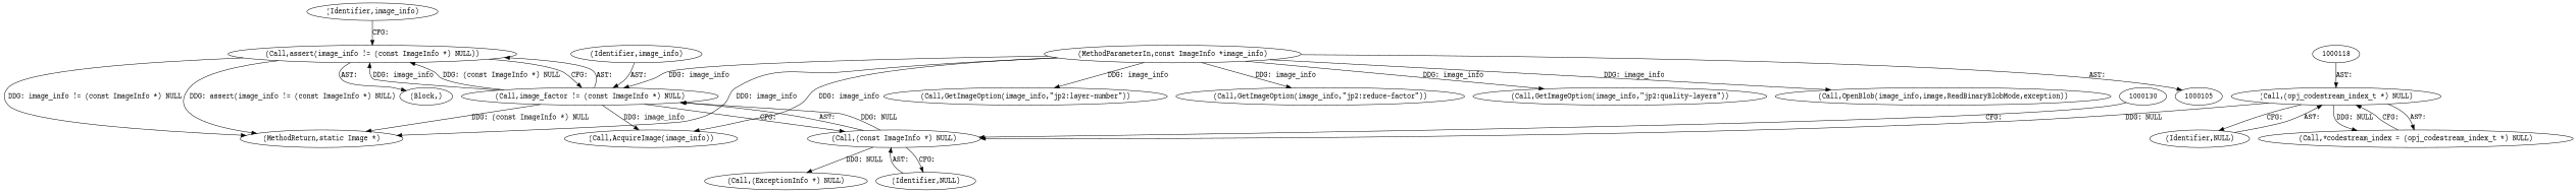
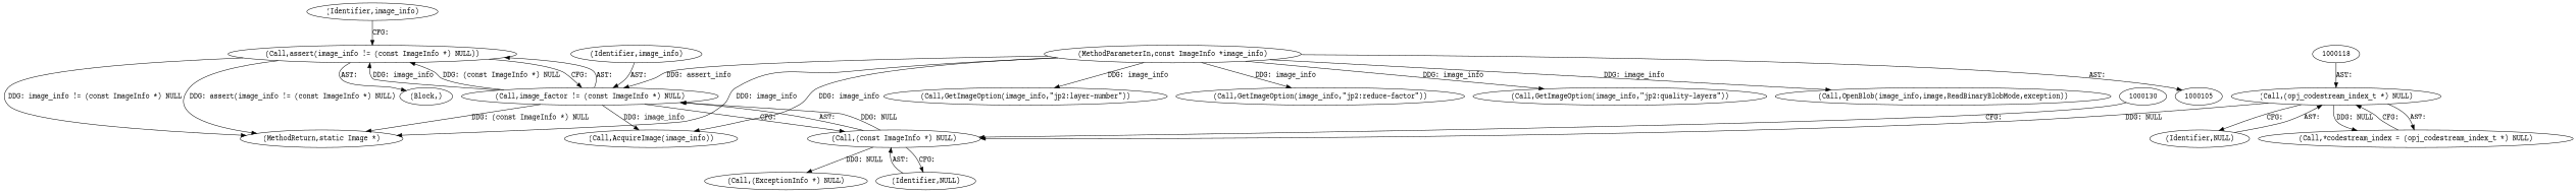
  digraph {
    fontname="Courier Prime"
    node [fontname="Courier Prime"]
    edge [fontname="Courier Prime"]
    n1 [label="(Call,assert(image_info != (const ImageInfo *) NULL))"]
    n2 [label="(Call,image_factor != (const ImageInfo *) NULL)"]
    n3 [label="(Block,)"]
    n4 [label="(MethodReturn,static Image *)"]
    n5 [label="(Call,(const ImageInfo *) NULL)"]
    n6 [label="(Call,AcquireImage(image_info))"]
    n7 [label="(Call,(ExceptionInfo *) NULL)"]
    n8 [label="(Identifier,NULL)"]
    n9 [label="(MethodParameterIn,const ImageInfo *image_info)"]
    n10 [label="(Call,GetImageOption(image_info,\"jp2:layer-number\"))"]
    n11 [label="(Call,GetImageOption(image_info,\"jp2:reduce-factor\"))"]
    n12 [label="(Call,GetImageOption(image_info,\"jp2:quality-layers\"))"]
    n13 [label="(Call,OpenBlob(image_info,image,ReadBinaryBlobMode,exception))"]
    1000105
    n15 [label="(Call,(opj_codestream_index_t *) NULL)"]
    n16 [label="(Call,*codestream_index = (opj_codestream_index_t *) NULL)"]
    n17 [label="(Identifier,NULL)"]
    n18 [label="(Identifier,image_info)"]
    n19 [label="(Identifier,image_info)"]
    1000130
    1000118
    n1 -> n2 [label="CFG: "]
    n1 -> n3 [label="AST: "]
    n1 -> n4 [label="DDG: assert(image_info != (const ImageInfo *) NULL)"]
    n1 -> n4 [label="DDG: image_info != (const ImageInfo *) NULL"]
    n2 -> n1 [label="AST: "]
    n2 -> n1 [label="DDG: image_info"]
    n2 -> n1 [label="DDG: (const ImageInfo *) NULL"]
    n2 -> n4 [label="DDG: (const ImageInfo *) NULL"]
    n2 -> n5 [label="CFG: "]
    n2 -> n6 [label="DDG: image_info"]
    n5 -> n2 [label="AST: "]
    n5 -> n2 [label="DDG: NULL"]
    n5 -> n7 [label="DDG: NULL"]
    n5 -> n8 [label="CFG: "]
    n8 -> n5 [label="AST: "]
-   n9 -> n2 [label="DDG: image_info"]
+   n9 -> n2 [label="DDG: assert_info"]
    n9 -> n4 [label="DDG: image_info"]
    n9 -> n6 [label="DDG: image_info"]
    n9 -> n10 [label="DDG: image_info"]
    n9 -> n11 [label="DDG: image_info"]
    n9 -> n12 [label="DDG: image_info"]
    n9 -> n13 [label="DDG: image_info"]
    n9 -> 1000105 [label="AST: "]
    n15 -> n5 [label="DDG: NULL"]
    n15 -> n16 [label="AST: "]
    n15 -> n16 [label="DDG: NULL"]
    n15 -> n17 [label="CFG: "]
    n16 -> n15 [label="CFG: "]
    n17 -> n15 [label="AST: "]
    n18 -> n2 [label="AST: "]
    n19 -> n1 [label="CFG: "]
    1000130 -> n5 [label="CFG: "]
    1000118 -> n15 [label="AST: "]
  }
